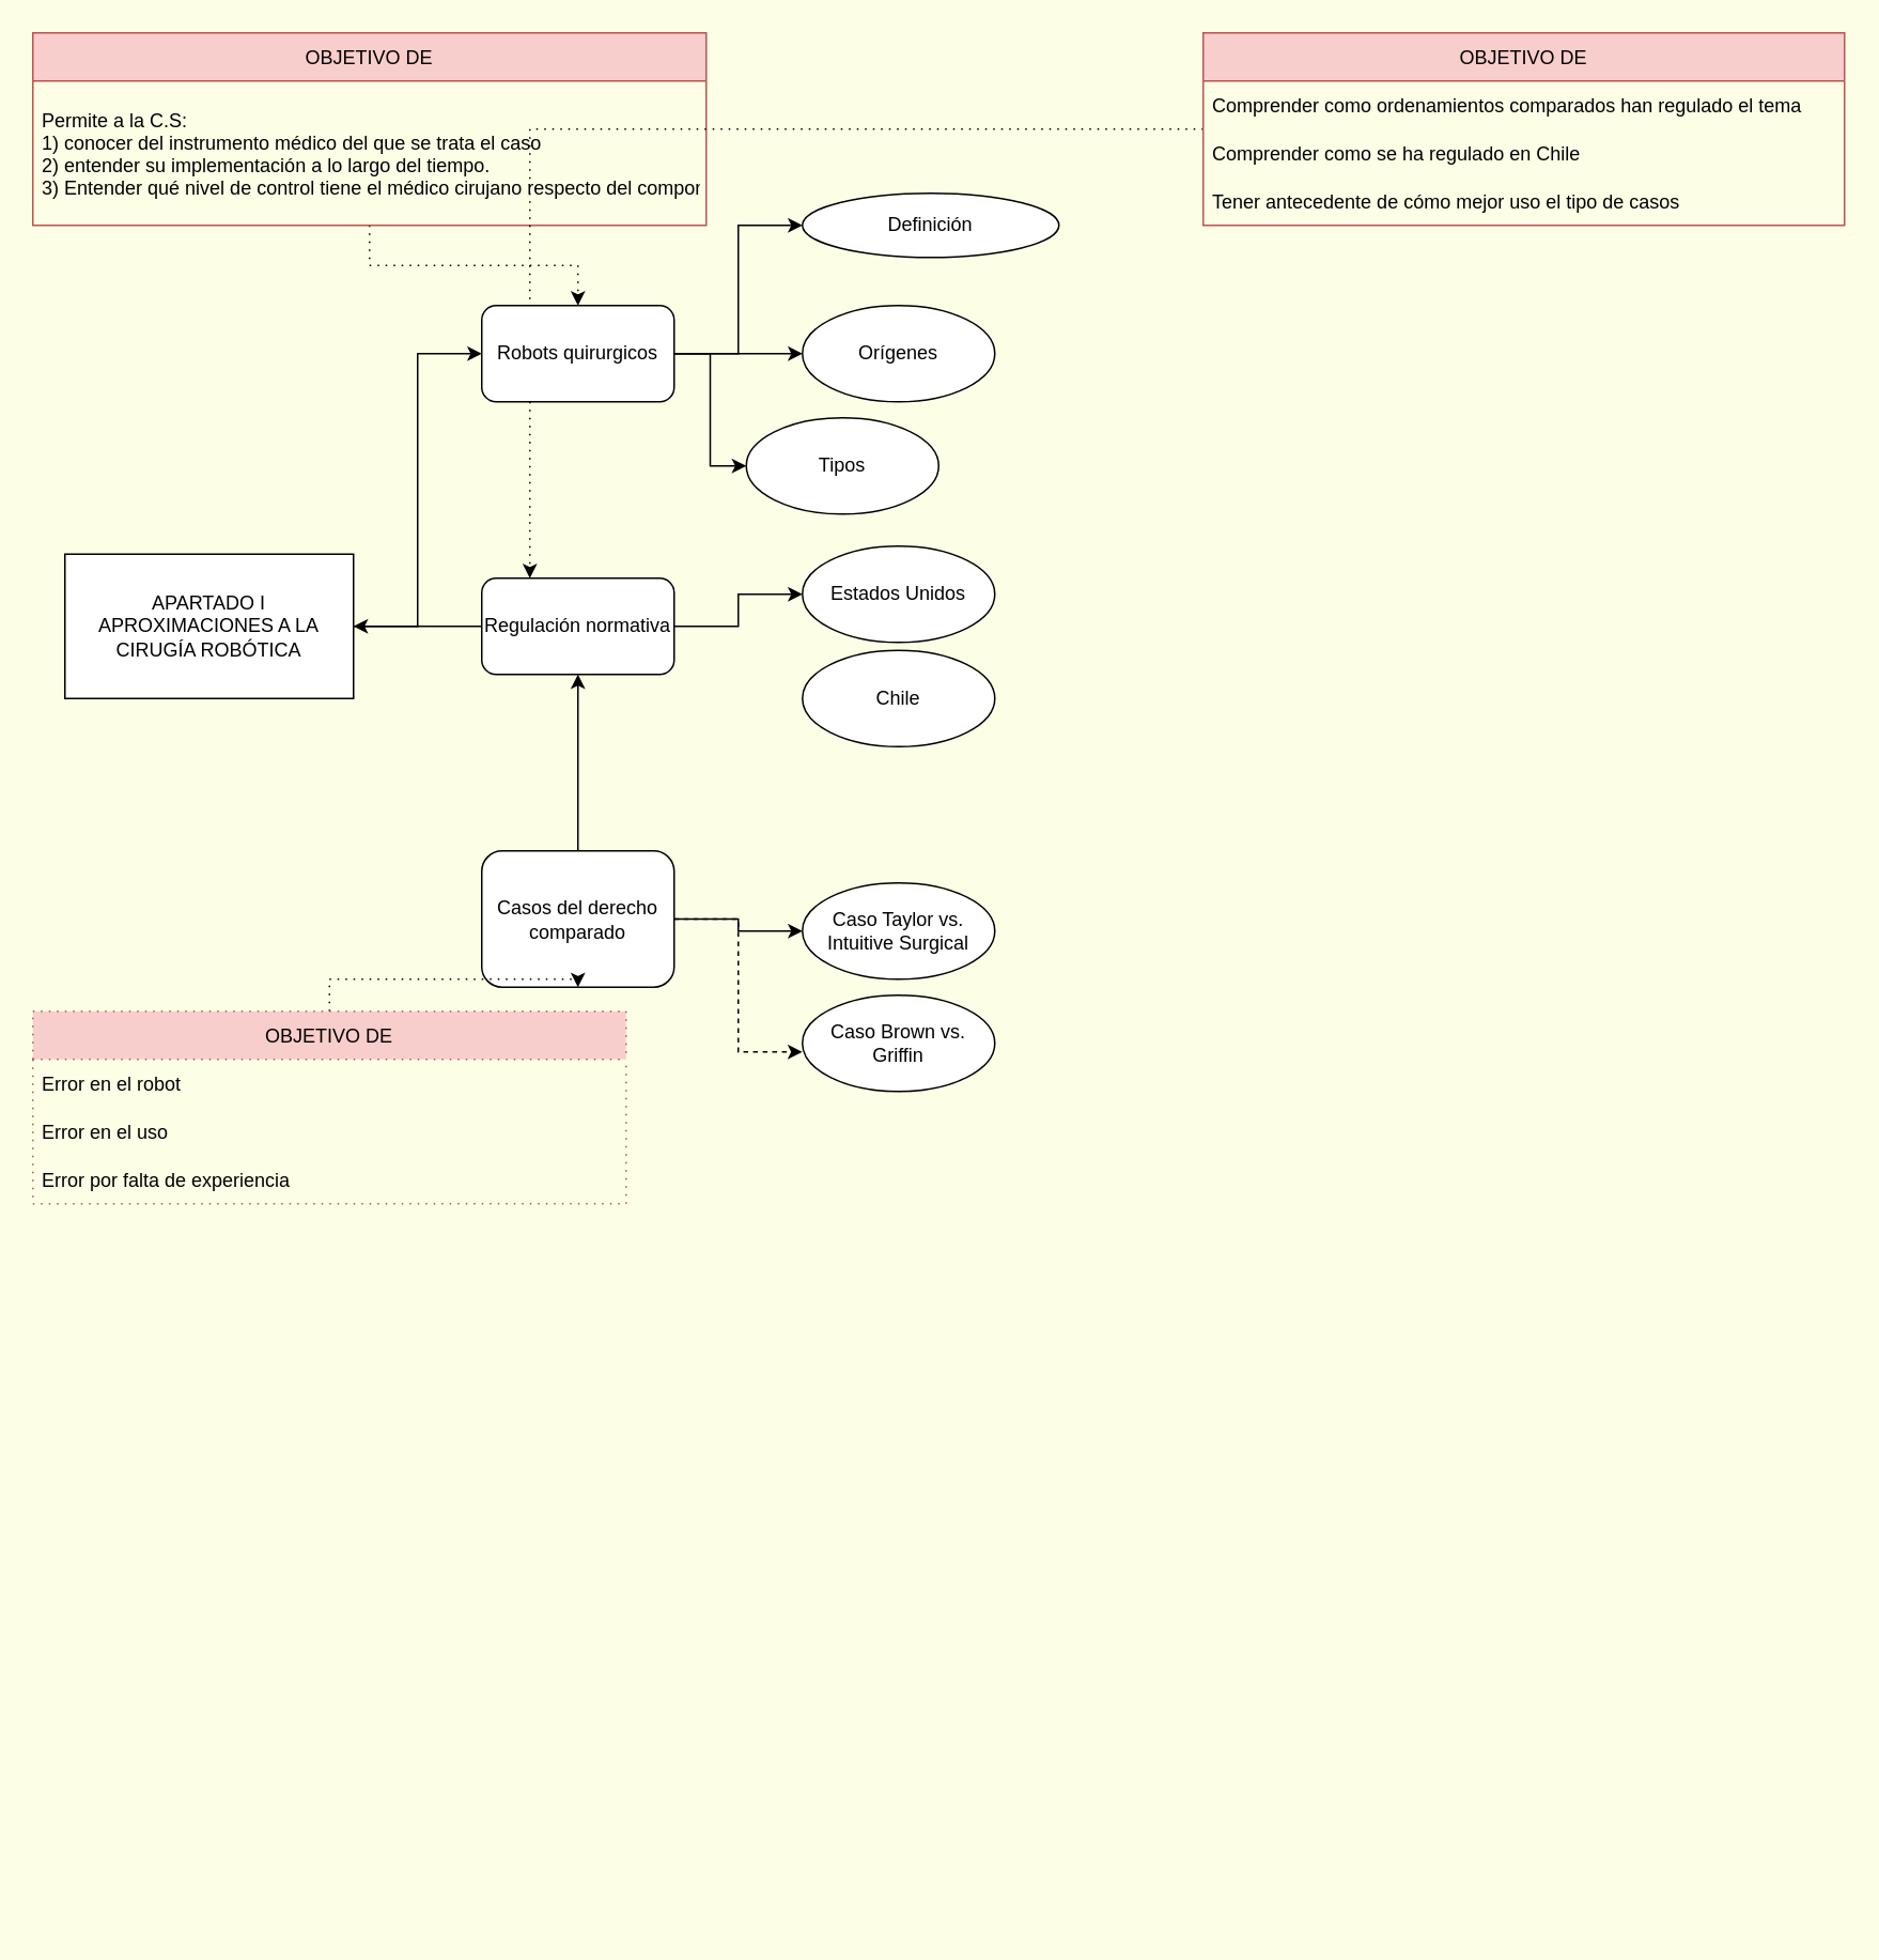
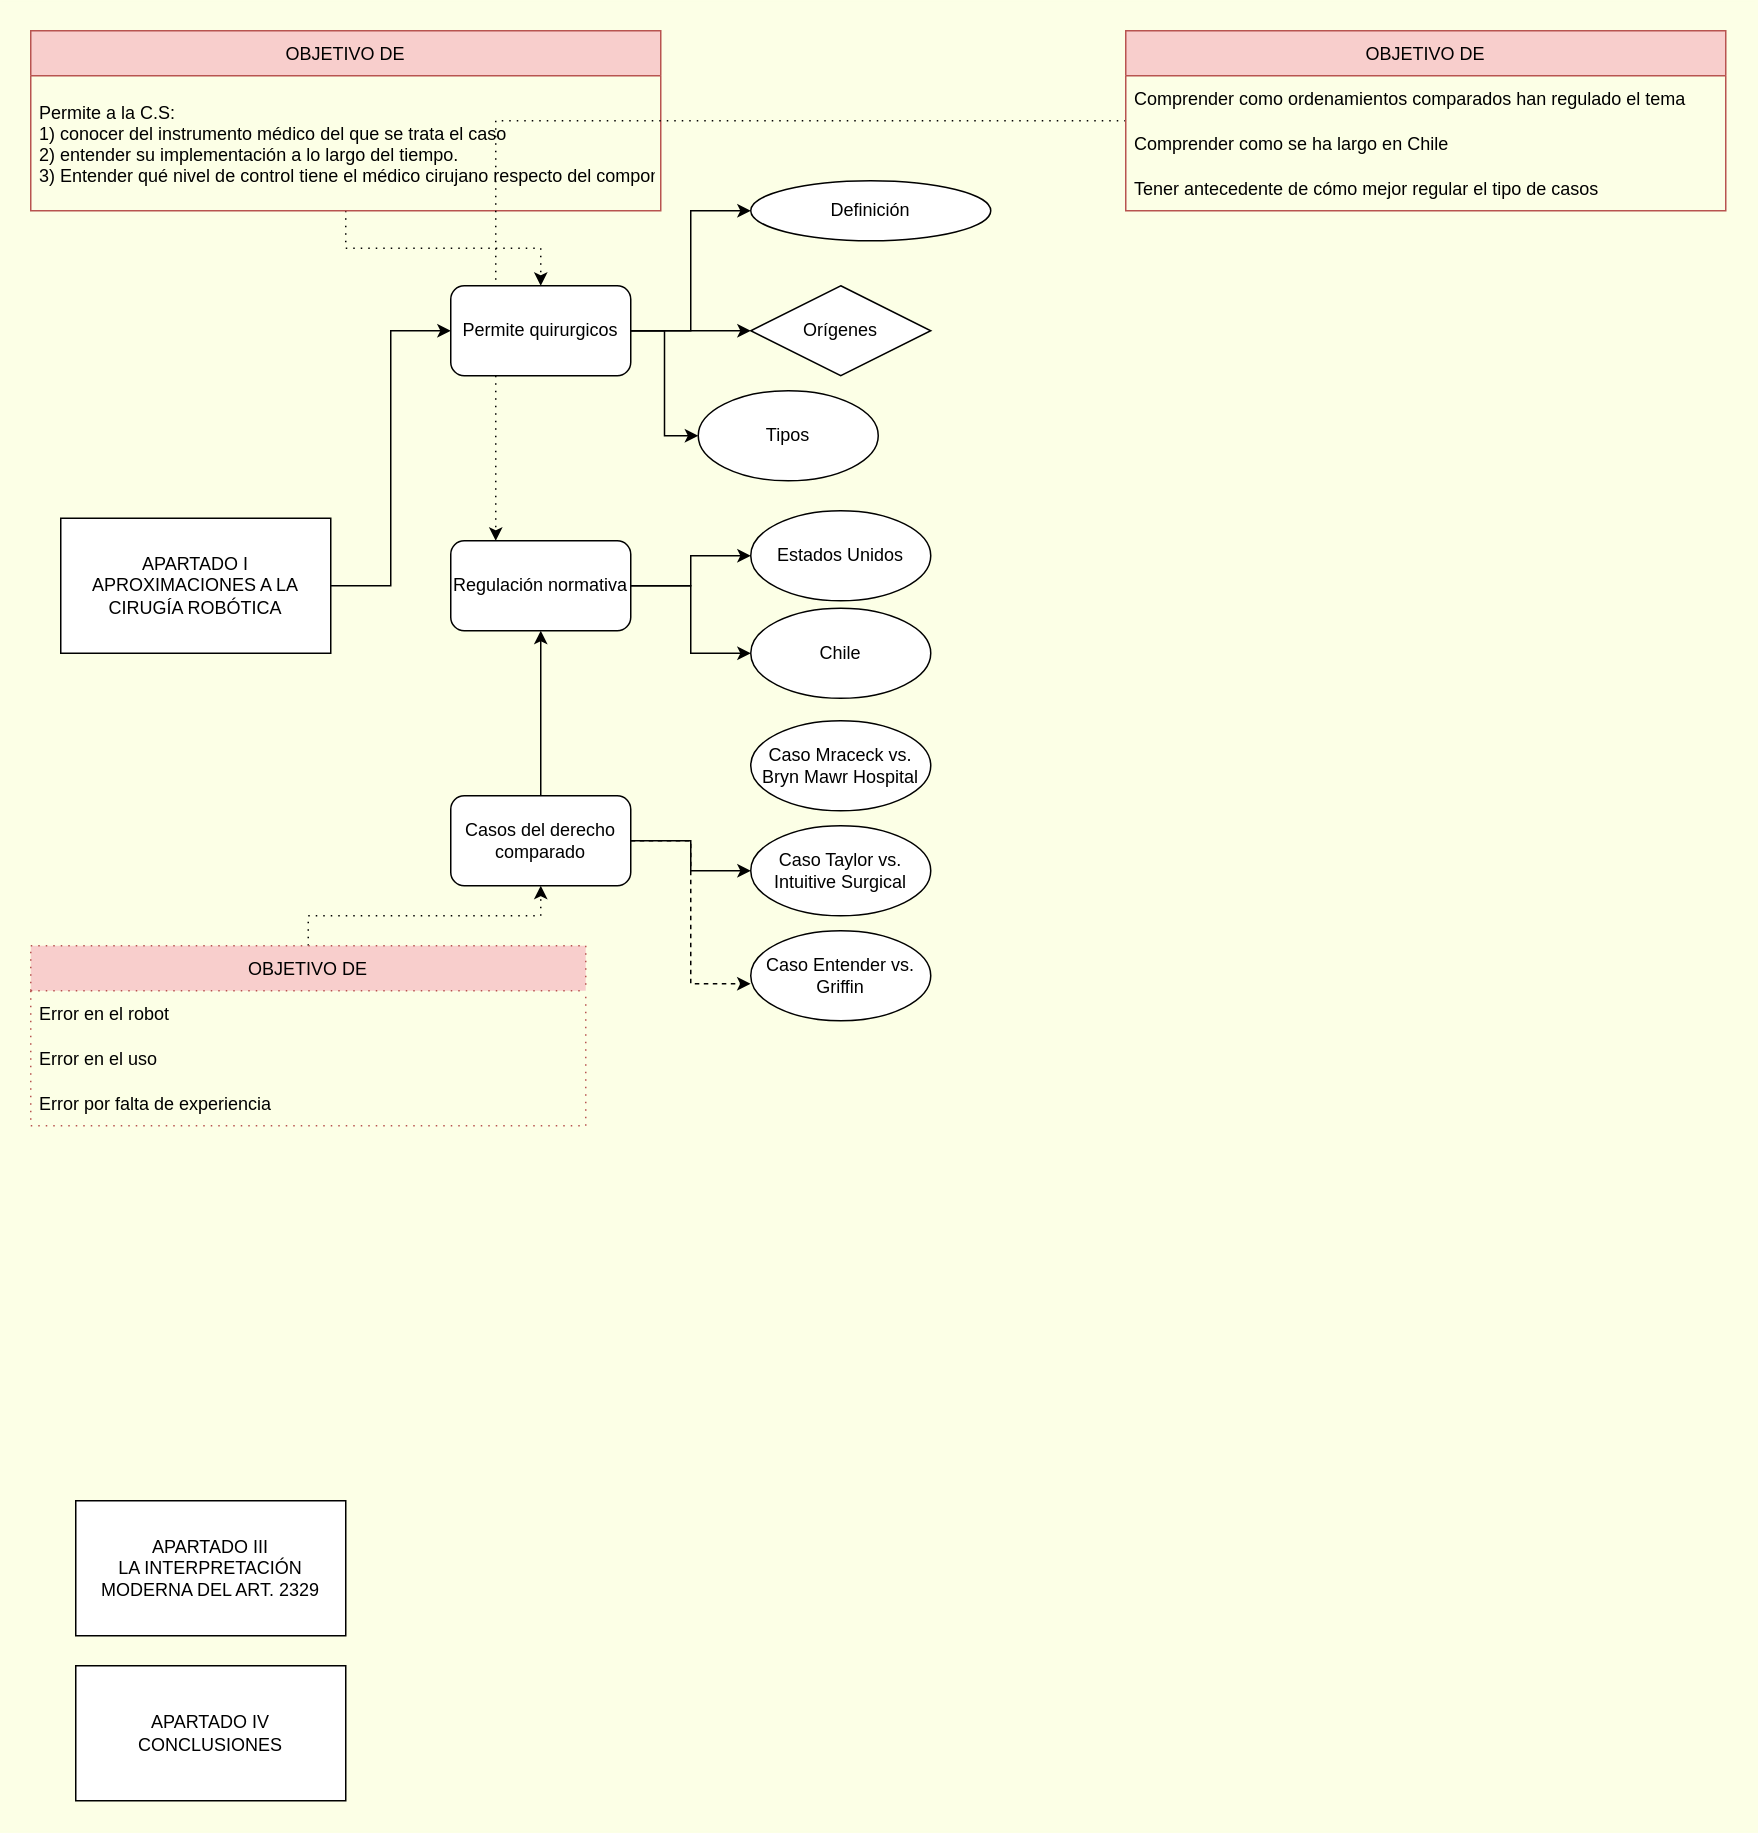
  <mxCell id="0" />
  <mxCell id="1" parent="0" />
  <mxCell id="2" style="edgeStyle=orthogonalEdgeStyle;rounded=0;orthogonalLoop=1;jettySize=auto;html=1;entryX=0;entryY=0.5;entryDx=0;entryDy=0;" edge="1" parent="1" source="3" target="32"><mxGeometry relative="1" as="geometry" /></mxCell>
  <mxCell id="3" value="APARTADO I&lt;br&gt;APROXIMACIONES A LA CIRUGÍA ROBÓTICA" style="rounded=0;whiteSpace=wrap;html=1;" vertex="1" parent="1"><mxGeometry x="40" y="345" width="180" height="90" as="geometry" /></mxCell>
+ <mxCell id="4" value="APARTADO III&lt;br&gt;LA INTERPRETACIÓN MODERNA DEL ART. 2329" style="rounded=0;whiteSpace=wrap;html=1;" vertex="1" parent="1"><mxGeometry x="50" y="1000" width="180" height="90" as="geometry" /></mxCell>
+ <mxCell id="5" value="APARTADO IV&lt;br&gt;CONCLUSIONES" style="rounded=0;whiteSpace=wrap;html=1;" vertex="1" parent="1"><mxGeometry x="50" y="1110" width="180" height="90" as="geometry" /></mxCell>
  <mxCell id="6" style="edgeStyle=orthogonalEdgeStyle;rounded=0;orthogonalLoop=1;jettySize=auto;html=1;entryX=0;entryY=0.5;entryDx=0;entryDy=0;" edge="1" parent="1" source="32" target="16"><mxGeometry relative="1" as="geometry" /></mxCell>
  <mxCell id="7" style="edgeStyle=orthogonalEdgeStyle;rounded=0;orthogonalLoop=1;jettySize=auto;html=1;" edge="1" parent="1" source="32" target="18"><mxGeometry relative="1" as="geometry" /></mxCell>
  <mxCell id="8" style="edgeStyle=orthogonalEdgeStyle;rounded=0;orthogonalLoop=1;jettySize=auto;html=1;entryX=0;entryY=0.5;entryDx=0;entryDy=0;" edge="1" parent="1" source="32" target="17"><mxGeometry relative="1" as="geometry" /></mxCell>
  <mxCell id="9" value="" style="edgeStyle=orthogonalEdgeStyle;rounded=0;orthogonalLoop=1;jettySize=auto;html=1;" edge="1" parent="1" source="11" target="19"><mxGeometry relative="1" as="geometry" /></mxCell>
- <mxCell id="10" value="" style="edgeStyle=orthogonalEdgeStyle;rounded=0;orthogonalLoop=1;jettySize=auto;html=1;" edge="1" parent="1" source="11" target="3"><mxGeometry relative="1" as="geometry" /></mxCell>
+ <mxCell id="10" value="" style="edgeStyle=orthogonalEdgeStyle;rounded=0;orthogonalLoop=1;jettySize=auto;html=1;" edge="1" parent="1" source="11" target="20"><mxGeometry relative="1" as="geometry" /></mxCell>
  <mxCell id="11" value="Regulación normativa" style="rounded=1;whiteSpace=wrap;html=1;" vertex="1" parent="1"><mxGeometry x="300" y="360" width="120" height="60" as="geometry" /></mxCell>
  <mxCell id="12" value="" style="edgeStyle=orthogonalEdgeStyle;rounded=0;orthogonalLoop=1;jettySize=auto;html=1;" edge="1" parent="1" source="15" target="11"><mxGeometry relative="1" as="geometry" /></mxCell>
  <mxCell id="13" value="" style="edgeStyle=orthogonalEdgeStyle;rounded=0;orthogonalLoop=1;jettySize=auto;html=1;" edge="1" parent="1" source="15" target="22"><mxGeometry relative="1" as="geometry" /></mxCell>
  <mxCell id="14" style="edgeStyle=orthogonalEdgeStyle;rounded=0;orthogonalLoop=1;jettySize=auto;html=1;entryX=-0.001;entryY=0.589;entryDx=0;entryDy=0;entryPerimeter=0;dashed=1;" edge="1" parent="1" source="15" target="23"><mxGeometry relative="1" as="geometry" /></mxCell>
- <mxCell id="15" value="Casos del derecho comparado" style="rounded=1;whiteSpace=wrap;html=1;" vertex="1" parent="1"><mxGeometry x="300" y="530" width="120" height="85" as="geometry" /></mxCell>
+ <mxCell id="15" value="Casos del derecho comparado" style="rounded=1;whiteSpace=wrap;html=1;" vertex="1" parent="1"><mxGeometry x="300" y="530" width="120" height="60" as="geometry" /></mxCell>
  <mxCell id="16" value="Definición" style="ellipse;whiteSpace=wrap;html=1;rounded=1;" vertex="1" parent="1"><mxGeometry x="500" y="120" width="160" height="40" as="geometry" /></mxCell>
  <mxCell id="17" value="Tipos" style="ellipse;whiteSpace=wrap;html=1;rounded=1;" vertex="1" parent="1"><mxGeometry x="465" y="260" width="120" height="60" as="geometry" /></mxCell>
- <mxCell id="18" value="Orígenes" style="ellipse;whiteSpace=wrap;html=1;rounded=1;" vertex="1" parent="1"><mxGeometry x="500" y="190" width="120" height="60" as="geometry" /></mxCell>
+ <mxCell id="18" value="Orígenes" style="rhombus;whiteSpace=wrap;html=1;" vertex="1" parent="1"><mxGeometry x="500" y="190" width="120" height="60" as="geometry" /></mxCell>
  <mxCell id="19" value="Estados Unidos" style="ellipse;whiteSpace=wrap;html=1;rounded=1;" vertex="1" parent="1"><mxGeometry x="500" y="340" width="120" height="60" as="geometry" /></mxCell>
  <mxCell id="20" value="Chile" style="ellipse;whiteSpace=wrap;html=1;rounded=1;" vertex="1" parent="1"><mxGeometry x="500" y="405" width="120" height="60" as="geometry" /></mxCell>
+ <mxCell id="21" value="Caso Mraceck vs. Bryn Mawr Hospital" style="ellipse;whiteSpace=wrap;html=1;rounded=1;" vertex="1" parent="1"><mxGeometry x="500" y="480" width="120" height="60" as="geometry" /></mxCell>
  <mxCell id="22" value="Caso Taylor vs. Intuitive Surgical" style="ellipse;whiteSpace=wrap;html=1;rounded=1;" vertex="1" parent="1"><mxGeometry x="500" y="550" width="120" height="60" as="geometry" /></mxCell>
- <mxCell id="23" value="Caso Brown vs. Griffin" style="ellipse;whiteSpace=wrap;html=1;rounded=1;" vertex="1" parent="1"><mxGeometry x="500" y="620" width="120" height="60" as="geometry" /></mxCell>
+ <mxCell id="23" value="Caso Entender vs. Griffin" style="ellipse;whiteSpace=wrap;html=1;rounded=1;" vertex="1" parent="1"><mxGeometry x="500" y="620" width="120" height="60" as="geometry" /></mxCell>
  <mxCell id="24" style="edgeStyle=orthogonalEdgeStyle;rounded=0;orthogonalLoop=1;jettySize=auto;html=1;dashed=1;dashPattern=1 4;" edge="1" parent="1" source="25" target="32"><mxGeometry relative="1" as="geometry" /></mxCell>
  <mxCell id="25" value="OBJETIVO DE" style="swimlane;fontStyle=0;childLayout=stackLayout;horizontal=1;startSize=30;horizontalStack=0;resizeParent=1;resizeParentMax=0;resizeLast=0;collapsible=1;marginBottom=0;fillColor=#f8cecc;strokeColor=#b85450;" vertex="1" parent="1"><mxGeometry x="20" y="20" width="420" height="120" as="geometry"><mxRectangle x="20" y="870" width="100" height="30" as="alternateBounds" /></mxGeometry></mxCell>
  <mxCell id="26" value="Permite a la C.S:&#10;1) conocer del instrumento médico del que se trata el caso &#10;2) entender su implementación a lo largo del tiempo.&#10;3) Entender qué nivel de control tiene el médico cirujano respecto del comportamiento del robot" style="text;strokeColor=none;fillColor=none;align=left;verticalAlign=middle;spacingLeft=4;spacingRight=4;overflow=hidden;points=[[0,0.5],[1,0.5]];portConstraint=eastwest;rotatable=0;" vertex="1" parent="25"><mxGeometry y="30" width="420" height="90" as="geometry" /></mxCell>
  <mxCell id="27" style="edgeStyle=orthogonalEdgeStyle;rounded=0;orthogonalLoop=1;jettySize=auto;html=1;entryX=0.25;entryY=0;entryDx=0;entryDy=0;dashed=1;dashPattern=1 4;" edge="1" parent="1" source="28" target="11"><mxGeometry relative="1" as="geometry" /></mxCell>
  <mxCell id="28" value="OBJETIVO DE" style="swimlane;fontStyle=0;childLayout=stackLayout;horizontal=1;startSize=30;horizontalStack=0;resizeParent=1;resizeParentMax=0;resizeLast=0;collapsible=1;marginBottom=0;fillColor=#f8cecc;strokeColor=#b85450;labelBackgroundColor=none;shadow=0;glass=0;sketch=0;" vertex="1" parent="1"><mxGeometry x="750" y="20" width="400" height="120" as="geometry"><mxRectangle x="750" y="870" width="120" height="30" as="alternateBounds" /></mxGeometry></mxCell>
  <mxCell id="29" value="Comprender como ordenamientos comparados han regulado el tema" style="text;strokeColor=none;fillColor=none;align=left;verticalAlign=middle;spacingLeft=4;spacingRight=4;overflow=hidden;points=[[0,0.5],[1,0.5]];portConstraint=eastwest;rotatable=0;" vertex="1" parent="28"><mxGeometry y="30" width="400" height="30" as="geometry" /></mxCell>
- <mxCell id="30" value="Comprender como se ha regulado en Chile" style="text;strokeColor=none;fillColor=none;align=left;verticalAlign=middle;spacingLeft=4;spacingRight=4;overflow=hidden;points=[[0,0.5],[1,0.5]];portConstraint=eastwest;rotatable=0;" vertex="1" parent="28"><mxGeometry y="60" width="400" height="30" as="geometry" /></mxCell>
- <mxCell id="31" value="Tener antecedente de cómo mejor uso el tipo de casos " style="text;strokeColor=none;fillColor=none;align=left;verticalAlign=middle;spacingLeft=4;spacingRight=4;overflow=hidden;points=[[0,0.5],[1,0.5]];portConstraint=eastwest;rotatable=0;" vertex="1" parent="28"><mxGeometry y="90" width="400" height="30" as="geometry" /></mxCell>
- <mxCell id="32" value="Robots quirurgicos" style="rounded=1;whiteSpace=wrap;html=1;" vertex="1" parent="1"><mxGeometry x="300" y="190" width="120" height="60" as="geometry" /></mxCell>
+ <mxCell id="30" value="Comprender como se ha largo en Chile" style="text;strokeColor=none;fillColor=none;align=left;verticalAlign=middle;spacingLeft=4;spacingRight=4;overflow=hidden;points=[[0,0.5],[1,0.5]];portConstraint=eastwest;rotatable=0;" vertex="1" parent="28"><mxGeometry y="60" width="400" height="30" as="geometry" /></mxCell>
+ <mxCell id="31" value="Tener antecedente de cómo mejor regular el tipo de casos " style="text;strokeColor=none;fillColor=none;align=left;verticalAlign=middle;spacingLeft=4;spacingRight=4;overflow=hidden;points=[[0,0.5],[1,0.5]];portConstraint=eastwest;rotatable=0;" vertex="1" parent="28"><mxGeometry y="90" width="400" height="30" as="geometry" /></mxCell>
+ <mxCell id="32" value="Permite quirurgicos" style="rounded=1;whiteSpace=wrap;html=1;" vertex="1" parent="1"><mxGeometry x="300" y="190" width="120" height="60" as="geometry" /></mxCell>
  <mxCell id="33" style="edgeStyle=orthogonalEdgeStyle;rounded=0;orthogonalLoop=1;jettySize=auto;html=1;dashed=1;dashPattern=1 4;" edge="1" parent="1" source="34" target="15"><mxGeometry relative="1" as="geometry" /></mxCell>
  <mxCell id="34" value="OBJETIVO DE" style="swimlane;fontStyle=0;childLayout=stackLayout;horizontal=1;startSize=30;horizontalStack=0;resizeParent=1;resizeParentMax=0;resizeLast=0;collapsible=1;marginBottom=0;shadow=0;glass=0;dashed=1;dashPattern=1 4;labelBackgroundColor=none;sketch=0;fillColor=#f8cecc;strokeColor=#b85450;" vertex="1" parent="1"><mxGeometry x="20" y="630" width="370" height="120" as="geometry"><mxRectangle x="20" y="1480" width="120" height="30" as="alternateBounds" /></mxGeometry></mxCell>
  <mxCell id="35" value="Error en el robot" style="text;strokeColor=none;fillColor=none;align=left;verticalAlign=middle;spacingLeft=4;spacingRight=4;overflow=hidden;points=[[0,0.5],[1,0.5]];portConstraint=eastwest;rotatable=0;shadow=0;glass=0;dashed=1;dashPattern=1 4;labelBackgroundColor=none;sketch=0;" vertex="1" parent="34"><mxGeometry y="30" width="370" height="30" as="geometry" /></mxCell>
  <mxCell id="36" value="Error en el uso" style="text;strokeColor=none;fillColor=none;align=left;verticalAlign=middle;spacingLeft=4;spacingRight=4;overflow=hidden;points=[[0,0.5],[1,0.5]];portConstraint=eastwest;rotatable=0;shadow=0;glass=0;dashed=1;dashPattern=1 4;labelBackgroundColor=none;sketch=0;" vertex="1" parent="34"><mxGeometry y="60" width="370" height="30" as="geometry" /></mxCell>
  <mxCell id="37" value="Error por falta de experiencia" style="text;strokeColor=none;fillColor=none;align=left;verticalAlign=middle;spacingLeft=4;spacingRight=4;overflow=hidden;points=[[0,0.5],[1,0.5]];portConstraint=eastwest;rotatable=0;shadow=0;glass=0;dashed=1;dashPattern=1 4;labelBackgroundColor=none;sketch=0;" vertex="1" parent="34"><mxGeometry y="90" width="370" height="30" as="geometry" /></mxCell>
